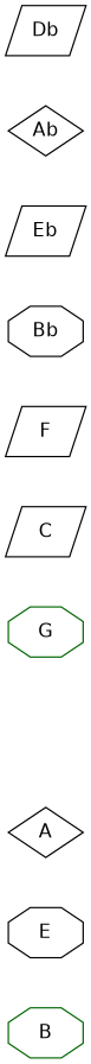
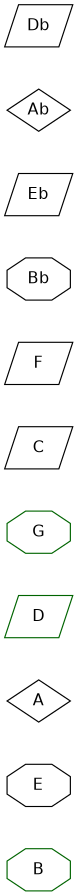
  graph {
    mindist=.1
    node [color=black fontname=Helvetica margin=0 shape=parallelogram]
    edge [style=invis]
    E [shape=octagon]
    B [color=darkgreen shape=octagon]
    Db
    Ab [shape=diamond]
    Eb
    Bb [shape=octagon]
    F
    C
    G [color=darkgreen shape=octagon]
+   D [color=darkgreen]
    A [shape=diamond]
    subgraph sub_1 {
      E
      B
      Db
      Ab
      Eb
      Bb
      F
      C
      G
+     D
      A
    }
    E -- B
    Db -- Ab
    Ab -- Eb
    Eb -- Bb
    Bb -- F
    F -- C
    C -- G
+   G -- D
+   D -- A
    A -- E
  }
